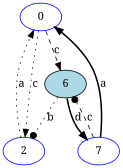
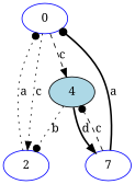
  strict digraph {
    fontname="Noto Serif"
    node [color=blue fillcolor=white fontname="Noto Serif" style=filled]
    edge [arrowhead=normal fontname="Noto Serif" style=dotted]
    0
    2
-   4 [color=black fillcolor=lightblue label=6]
+   4 [color=black fillcolor=lightblue]
    7
    0 -> 2 [label=c]
    0 -> 4 [label=c style=dashed]
-   2 -> 0 [label=a]
+   2 -> 0 [arrowhead=dot label=a]
    4 -> 2 [arrowhead=dot label=b]
    4 -> 7 [label=d style=bold]
-   7 -> 0 [label=a style=bold]
+   7 -> 0 [arrowhead=dot label=a style=bold]
    7 -> 4 [arrowhead=dot label=c style=dashed]
  }
